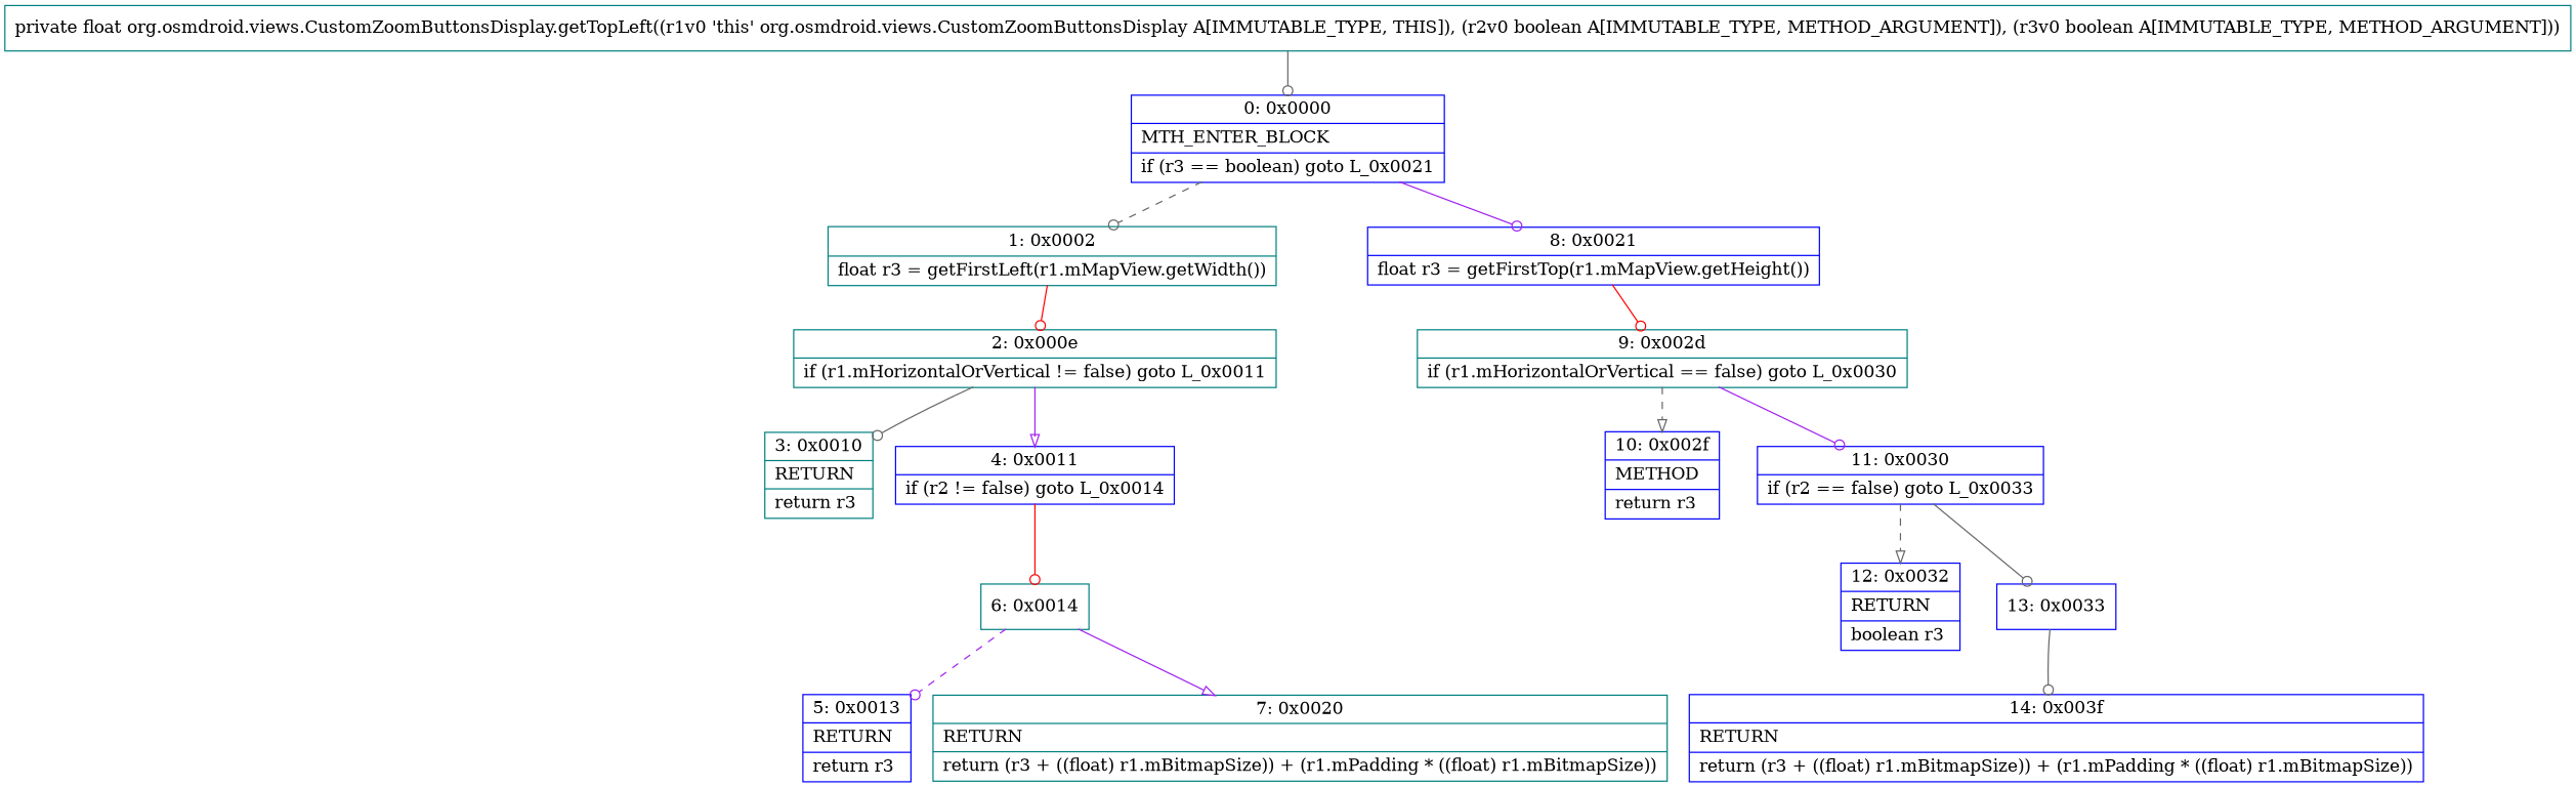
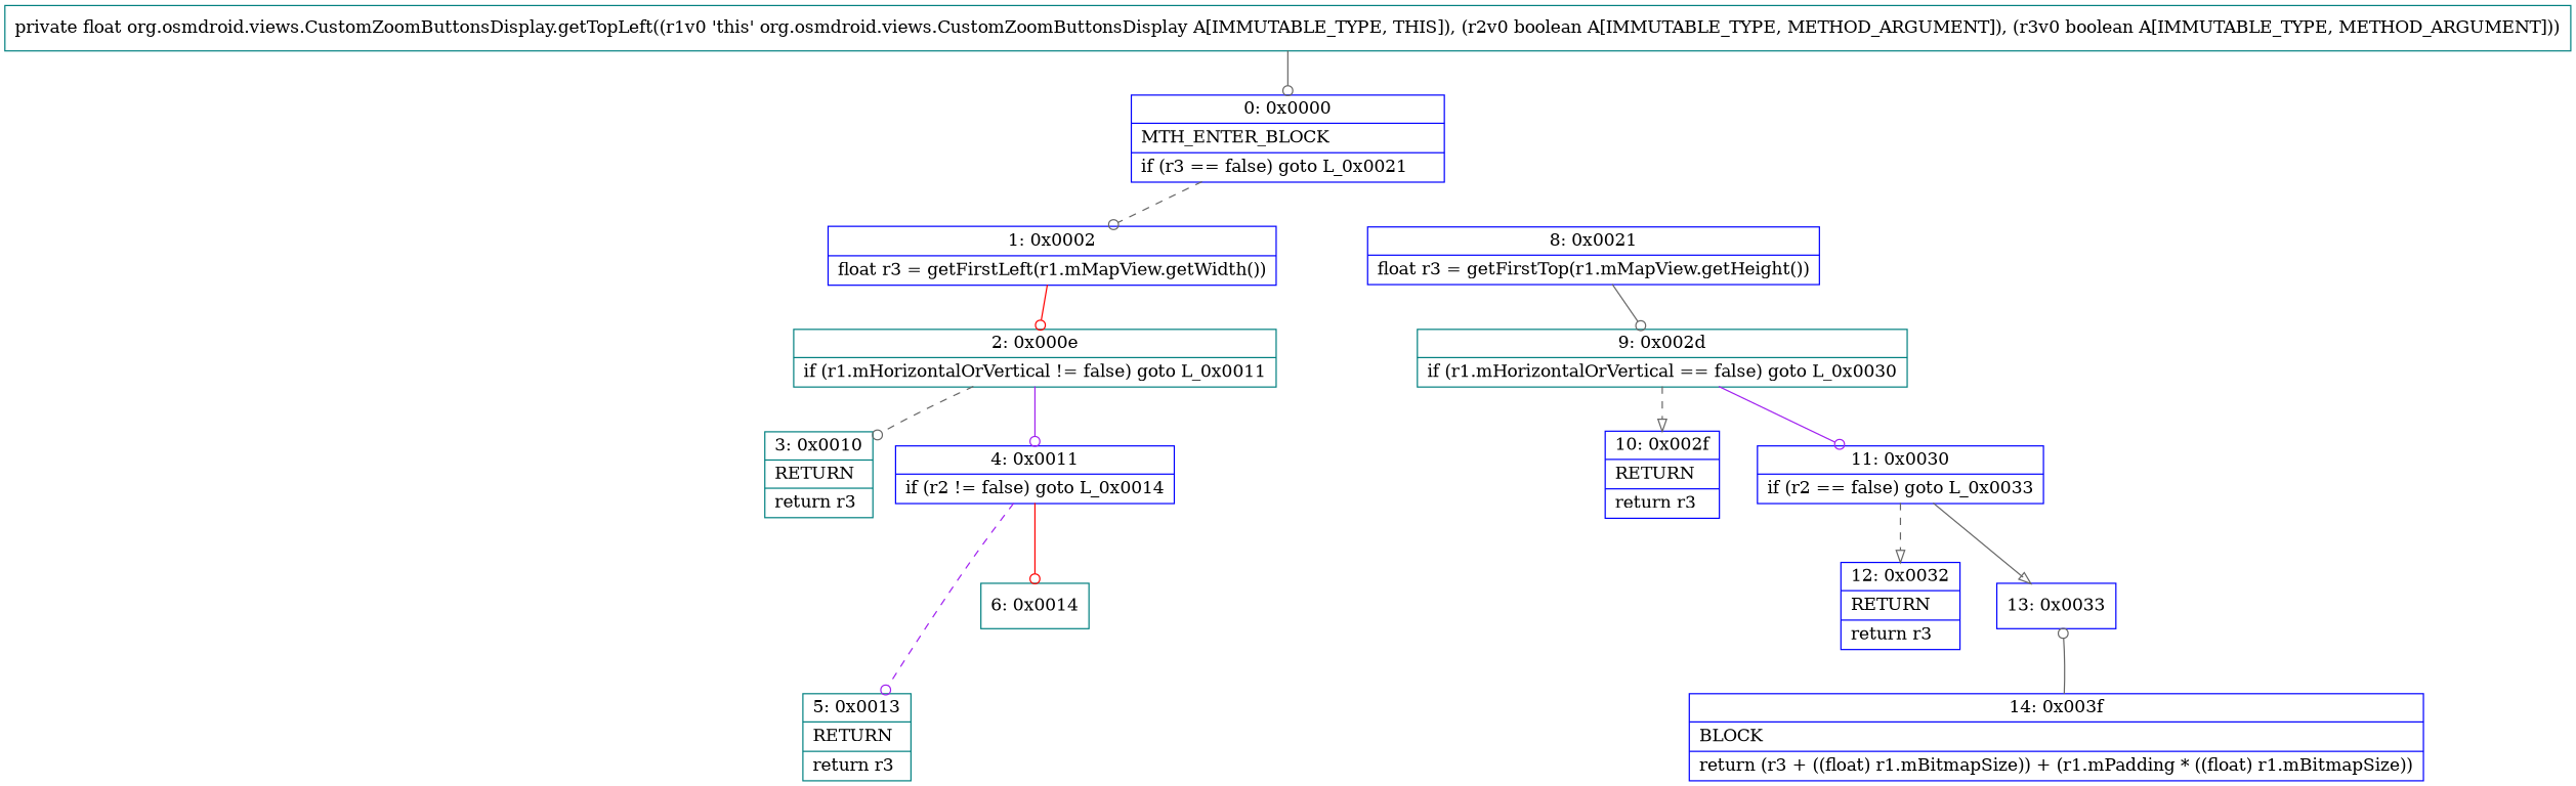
  digraph {
    node [color=blue shape=record]
    edge [arrowhead=odot color=gray40]
-   n1 [label="{0\:\ 0x0000|MTH_ENTER_BLOCK\l|if (r3 == boolean) goto L_0x0021\l}"]
-   n2 [color=teal label="{1\:\ 0x0002|float r3 = getFirstLeft(r1.mMapView.getWidth())\l}"]
+   n1 [label="{0\:\ 0x0000|MTH_ENTER_BLOCK\l|if (r3 == false) goto L_0x0021\l}"]
+   n2 [label="{1\:\ 0x0002|float r3 = getFirstLeft(r1.mMapView.getWidth())\l}"]
    n3 [label="{8\:\ 0x0021|float r3 = getFirstTop(r1.mMapView.getHeight())\l}"]
    n4 [color=teal label="{2\:\ 0x000e|if (r1.mHorizontalOrVertical != false) goto L_0x0011\l}"]
    n5 [color=teal label="{9\:\ 0x002d|if (r1.mHorizontalOrVertical == false) goto L_0x0030\l}"]
    n6 [color=teal label="{3\:\ 0x0010|RETURN\l|return r3\l}"]
    n7 [label="{4\:\ 0x0011|if (r2 != false) goto L_0x0014\l}"]
-   n8 [label="{5\:\ 0x0013|RETURN\l|return r3\l}"]
+   n8 [color=teal label="{5\:\ 0x0013|RETURN\l|return r3\l}"]
    n9 [color=teal label="{6\:\ 0x0014}"]
-   n10 [color=teal label="{7\:\ 0x0020|RETURN\l|return (r3 + ((float) r1.mBitmapSize)) + (r1.mPadding * ((float) r1.mBitmapSize))\l}"]
-   n11 [label="{10\:\ 0x002f|METHOD\l|return r3\l}"]
+   n11 [label="{10\:\ 0x002f|RETURN\l|return r3\l}"]
    n12 [label="{11\:\ 0x0030|if (r2 == false) goto L_0x0033\l}"]
-   n13 [label="{12\:\ 0x0032|RETURN\l|boolean r3\l}"]
+   n13 [label="{12\:\ 0x0032|RETURN\l|return r3\l}"]
    n14 [label="{13\:\ 0x0033}"]
-   n15 [label="{14\:\ 0x003f|RETURN\l|return (r3 + ((float) r1.mBitmapSize)) + (r1.mPadding * ((float) r1.mBitmapSize))\l}"]
+   n15 [label="{14\:\ 0x003f|BLOCK\l|return (r3 + ((float) r1.mBitmapSize)) + (r1.mPadding * ((float) r1.mBitmapSize))\l}"]
    n16 [color=teal label="{private float org.osmdroid.views.CustomZoomButtonsDisplay.getTopLeft((r1v0 'this' org.osmdroid.views.CustomZoomButtonsDisplay A[IMMUTABLE_TYPE, THIS]), (r2v0 boolean A[IMMUTABLE_TYPE, METHOD_ARGUMENT]), (r3v0 boolean A[IMMUTABLE_TYPE, METHOD_ARGUMENT])) }"]
    n1 -> n2 [style=dashed]
-   n1 -> n3 [color=purple]
    n2 -> n4 [color=red]
-   n3 -> n5 [color=red]
-   n4 -> n6 [style=solid]
-   n4 -> n7 [arrowhead=onormal color=purple]
+   n3 -> n5
+   n4 -> n6 [style=dashed]
+   n4 -> n7 [color=purple]
    n5 -> n11 [arrowhead=onormal style=dashed]
    n5 -> n12 [color=purple]
-   n9 -> n8 [color=purple style=dashed]
+   n7 -> n8 [color=purple style=dashed]
    n7 -> n9 [color=red]
-   n9 -> n10 [arrowhead=onormal color=purple]
    n12 -> n13 [arrowhead=onormal style=dashed]
-   n12 -> n14
-   n14 -> n15
+   n12 -> n14 [arrowhead=onormal]
+   n15 -> n14
    n16 -> n1
  }
